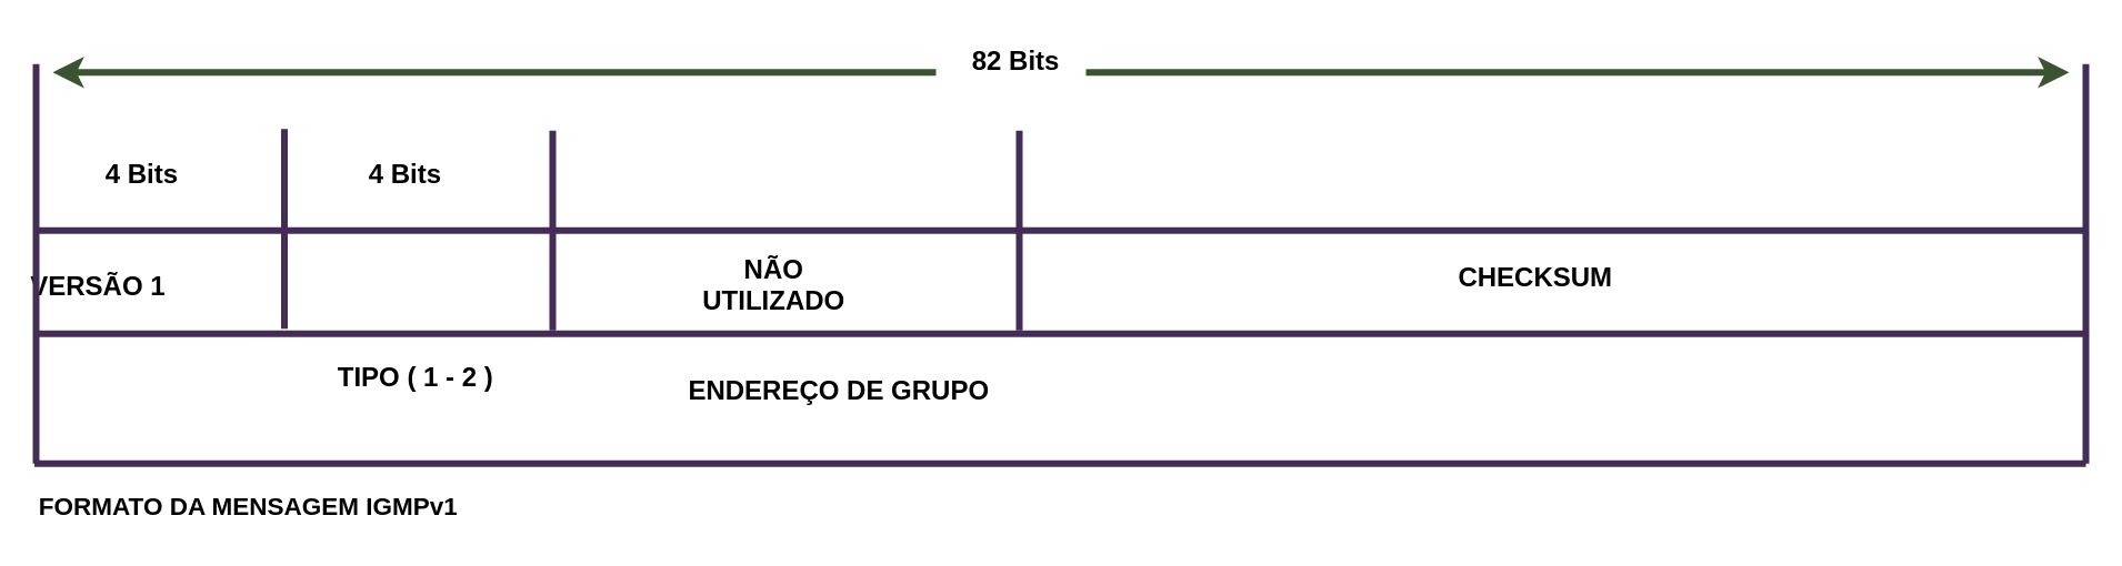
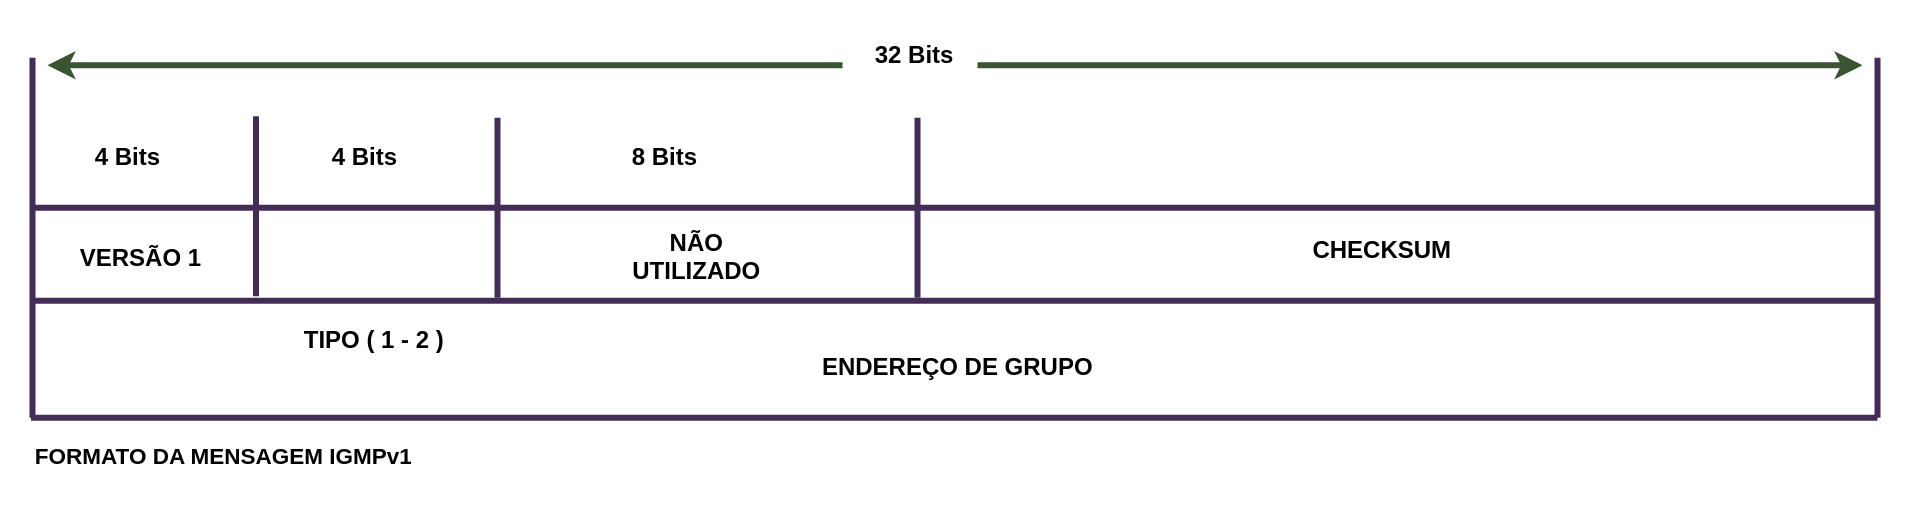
  <mxCell id="0" />
  <mxCell id="1" parent="0" />
- <mxCell id="2" value="82 Bits" style="text;html=1;whiteSpace=wrap;overflow=hidden;rounded=0;fontFamily=Helvetica;fontSize=16;fontStyle=1;fontColor=light-dark(#000000,#FFD966);" parent="1" vertex="1"><mxGeometry x="581" y="20" width="60" height="30" as="geometry" /></mxCell>
+ <mxCell id="2" value="32 Bits" style="text;html=1;whiteSpace=wrap;overflow=hidden;rounded=0;fontFamily=Helvetica;fontSize=16;fontStyle=1;fontColor=light-dark(#000000,#FFD966);" parent="1" vertex="1"><mxGeometry x="581" y="20" width="60" height="30" as="geometry" /></mxCell>
  <mxCell id="3" value="" style="endArrow=classic;html=1;rounded=0;hachureGap=4;fontFamily=Architects Daughter;fontSource=https%3A%2F%2Ffonts.googleapis.com%2Fcss%3Ffamily%3DArchitects%2BDaughter;fontSize=16;strokeWidth=4;fillColor=#6d8764;strokeColor=#3A5431;" parent="1" edge="1"><mxGeometry width="50" height="50" relative="1" as="geometry"><mxPoint x="561" y="43" as="sourcePoint" /><mxPoint x="31" y="43" as="targetPoint" /></mxGeometry></mxCell>
  <mxCell id="4" value="" style="endArrow=none;html=1;rounded=0;hachureGap=4;fontFamily=Architects Daughter;fontSource=https%3A%2F%2Ffonts.googleapis.com%2Fcss%3Ffamily%3DArchitects%2BDaughter;fontSize=16;strokeWidth=4;startFill=1;startArrow=classic;fillColor=#6d8764;strokeColor=#3A5431;" parent="1" edge="1"><mxGeometry width="50" height="50" relative="1" as="geometry"><mxPoint x="1241" y="43" as="sourcePoint" /><mxPoint x="651" y="43" as="targetPoint" /></mxGeometry></mxCell>
  <mxCell id="5" value="4 Bits" style="text;html=1;whiteSpace=wrap;overflow=hidden;rounded=0;fontFamily=Helvetica;fontSize=16;fontStyle=1;fontColor=light-dark(#000000,#FFD966);" parent="1" vertex="1"><mxGeometry x="219" y="88" width="60" height="30" as="geometry" /></mxCell>
  <mxCell id="6" value="4 Bits" style="text;html=1;whiteSpace=wrap;overflow=hidden;rounded=0;fontFamily=Helvetica;fontSize=16;fontStyle=1;fontColor=light-dark(#000000,#FFD966);" parent="1" vertex="1"><mxGeometry x="61" y="88" width="80" height="30" as="geometry" /></mxCell>
- <mxCell id="7" value="VERSÃO 1" style="text;html=1;whiteSpace=wrap;overflow=hidden;rounded=0;fontFamily=Helvetica;fontSize=16;fontStyle=1;fontColor=light-dark(#000000,#FFD966);" parent="1" vertex="1"><mxGeometry x="16" y="155" width="100" height="30" as="geometry" /></mxCell>
+ <mxCell id="7" value="VERSÃO 1" style="text;html=1;whiteSpace=wrap;overflow=hidden;rounded=0;fontFamily=Helvetica;fontSize=16;fontStyle=1;fontColor=light-dark(#000000,#FFD966);" parent="1" vertex="1"><mxGeometry x="51" y="155" width="100" height="30" as="geometry" /></mxCell>
  <mxCell id="8" value="TIPO ( 1 - 2 )" style="text;html=1;whiteSpace=wrap;overflow=hidden;rounded=0;fontFamily=Helvetica;fontSize=16;fontStyle=1;align=center;fontColor=light-dark(#000000,#FFD966);" parent="1" vertex="1"><mxGeometry x="194" y="210" width="110" height="30" as="geometry" /></mxCell>
  <mxCell id="9" value="CHECKSUM" style="text;html=1;whiteSpace=wrap;overflow=hidden;rounded=0;fontFamily=Helvetica;fontSize=16;fontStyle=1;align=center;fontColor=light-dark(#000000,#FFD966);" parent="1" vertex="1"><mxGeometry x="866" y="150" width="110" height="40" as="geometry" /></mxCell>
+ <mxCell id="10" value="8 Bits" style="text;html=1;whiteSpace=wrap;overflow=hidden;rounded=0;fontFamily=Helvetica;fontSize=16;fontStyle=1;fontColor=light-dark(#000000,#FFD966);" parent="1" vertex="1"><mxGeometry x="419" y="88" width="60" height="30" as="geometry" /></mxCell>
  <mxCell id="11" value="" style="endArrow=none;html=1;rounded=0;hachureGap=4;fontFamily=Architects Daughter;fontSource=https%3A%2F%2Ffonts.googleapis.com%2Fcss%3Ffamily%3DArchitects%2BDaughter;fontSize=12;strokeWidth=4;fillColor=#76608a;strokeColor=#432D57;" parent="1" edge="1"><mxGeometry width="50" height="50" relative="1" as="geometry"><mxPoint x="21" y="278" as="sourcePoint" /><mxPoint x="21" y="38" as="targetPoint" /></mxGeometry></mxCell>
  <mxCell id="12" value="" style="endArrow=none;html=1;rounded=0;hachureGap=4;fontFamily=Architects Daughter;fontSource=https%3A%2F%2Ffonts.googleapis.com%2Fcss%3Ffamily%3DArchitects%2BDaughter;fontSize=12;strokeWidth=4;fillColor=#76608a;strokeColor=#432D57;" parent="1" edge="1"><mxGeometry width="50" height="50" relative="1" as="geometry"><mxPoint x="1251" y="278" as="sourcePoint" /><mxPoint x="1251" y="38" as="targetPoint" /></mxGeometry></mxCell>
  <mxCell id="13" value="" style="endArrow=none;html=1;rounded=0;hachureGap=4;fontFamily=Architects Daughter;fontSource=https%3A%2F%2Ffonts.googleapis.com%2Fcss%3Ffamily%3DArchitects%2BDaughter;strokeWidth=4;fillColor=#76608a;strokeColor=#432D57;" parent="1" edge="1"><mxGeometry width="50" height="50" relative="1" as="geometry"><mxPoint x="20" y="200" as="sourcePoint" /><mxPoint x="1251" y="200" as="targetPoint" /></mxGeometry></mxCell>
  <mxCell id="14" value="" style="endArrow=none;html=1;rounded=0;hachureGap=4;fontFamily=Architects Daughter;fontSource=https%3A%2F%2Ffonts.googleapis.com%2Fcss%3Ffamily%3DArchitects%2BDaughter;strokeWidth=4;fillColor=#76608a;strokeColor=#432D57;" parent="1" edge="1"><mxGeometry width="50" height="50" relative="1" as="geometry"><mxPoint x="21" y="138" as="sourcePoint" /><mxPoint x="1251" y="138" as="targetPoint" /></mxGeometry></mxCell>
  <mxCell id="15" value="" style="endArrow=none;html=1;rounded=0;hachureGap=4;fontFamily=Architects Daughter;fontSource=https%3A%2F%2Ffonts.googleapis.com%2Fcss%3Ffamily%3DArchitects%2BDaughter;strokeWidth=4;fillColor=#76608a;strokeColor=#432D57;" parent="1" edge="1"><mxGeometry width="50" height="50" relative="1" as="geometry"><mxPoint x="331" y="198" as="sourcePoint" /><mxPoint x="331" y="78" as="targetPoint" /></mxGeometry></mxCell>
- <mxCell id="16" value="ENDEREÇO DE GRUPO" style="text;html=1;whiteSpace=wrap;overflow=hidden;rounded=0;fontFamily=Helvetica;fontSize=16;fontStyle=1;align=center;fontColor=light-dark(#000000,#FFD966);" parent="1" vertex="1"><mxGeometry x="384" y="218" width="238" height="40" as="geometry" /></mxCell>
+ <mxCell id="16" value="ENDEREÇO DE GRUPO" style="text;html=1;whiteSpace=wrap;overflow=hidden;rounded=0;fontFamily=Helvetica;fontSize=16;fontStyle=1;align=center;fontColor=light-dark(#000000,#FFD966);" parent="1" vertex="1"><mxGeometry x="519" y="228" width="238" height="40" as="geometry" /></mxCell>
  <mxCell id="17" value="" style="endArrow=none;html=1;rounded=0;hachureGap=4;fontFamily=Architects Daughter;fontSource=https%3A%2F%2Ffonts.googleapis.com%2Fcss%3Ffamily%3DArchitects%2BDaughter;strokeWidth=4;fillColor=#76608a;strokeColor=#432D57;" parent="1" edge="1"><mxGeometry width="50" height="50" relative="1" as="geometry"><mxPoint x="20" y="278" as="sourcePoint" /><mxPoint x="1251" y="278" as="targetPoint" /></mxGeometry></mxCell>
  <mxCell id="18" value="" style="endArrow=none;html=1;rounded=0;hachureGap=4;fontFamily=Architects Daughter;fontSource=https%3A%2F%2Ffonts.googleapis.com%2Fcss%3Ffamily%3DArchitects%2BDaughter;strokeWidth=4;fillColor=#76608a;strokeColor=#432D57;" parent="1" edge="1"><mxGeometry width="50" height="50" relative="1" as="geometry"><mxPoint x="170" y="197" as="sourcePoint" /><mxPoint x="170" y="77" as="targetPoint" /></mxGeometry></mxCell>
  <mxCell id="19" value="FORMATO DA MENSAGEM IGMPv1" style="text;html=1;whiteSpace=wrap;overflow=hidden;rounded=0;fontFamily=Helvetica;fontSize=15;fontStyle=1" parent="1" vertex="1"><mxGeometry x="21" y="288" width="268" height="30" as="geometry" /></mxCell>
  <mxCell id="20" style="edgeStyle=orthogonalEdgeStyle;rounded=0;sketch=1;hachureGap=4;jiggle=2;curveFitting=1;orthogonalLoop=1;jettySize=auto;html=1;exitX=0.5;exitY=1;exitDx=0;exitDy=0;fontFamily=Architects Daughter;fontSource=https%3A%2F%2Ffonts.googleapis.com%2Fcss%3Ffamily%3DArchitects%2BDaughter;" edge="1" parent="1" source="9" target="9"><mxGeometry relative="1" as="geometry" /></mxCell>
  <mxCell id="21" value="NÃO UTILIZADO" style="text;html=1;whiteSpace=wrap;overflow=hidden;rounded=0;fontFamily=Helvetica;fontSize=16;fontStyle=1;align=center;fontColor=light-dark(#000000,#FFD966);" vertex="1" parent="1"><mxGeometry x="409" y="145" width="110" height="40" as="geometry" /></mxCell>
  <mxCell id="22" value="" style="endArrow=none;html=1;rounded=0;hachureGap=4;fontFamily=Architects Daughter;fontSource=https%3A%2F%2Ffonts.googleapis.com%2Fcss%3Ffamily%3DArchitects%2BDaughter;strokeWidth=4;fillColor=#76608a;strokeColor=#432D57;" edge="1" parent="1"><mxGeometry width="50" height="50" relative="1" as="geometry"><mxPoint x="611" y="198" as="sourcePoint" /><mxPoint x="611" y="78" as="targetPoint" /></mxGeometry></mxCell>
